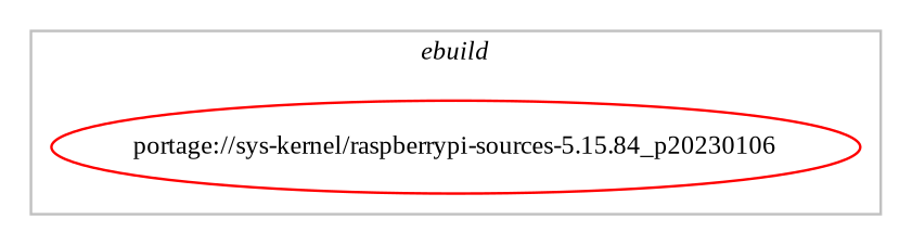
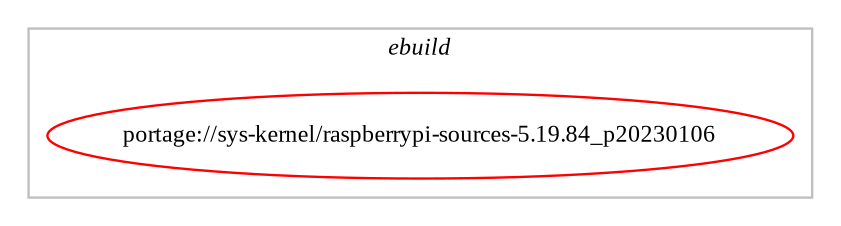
  digraph {
    compound=true
    concentrate=true
    fontname="Liberation Serif"
    fontsize=10
    newrank=true
    rankdir=LR
    ranksep=1.5
-   n1 [color=red fontname="Liberation Serif" fontsize=10 label="portage://sys-kernel/raspberrypi-sources-5.15.84_p20230106" width=4]
+   n1 [color=red fontname="Liberation Serif" fontsize=10 label="portage://sys-kernel/raspberrypi-sources-5.19.84_p20230106" width=4]
    subgraph cluster_1 {
      color=gray
      label=<<i>ebuild</i>>
      n1
    }
    subgraph cluster_2 {
      color=gray
      label=<<i>dependencies</i>>
      subgraph cluster_3 {
        color=gray
        fillcolor="#eeeeee"
        label=<<i>compile</i>>
        style=filled
      }
      subgraph cluster_4 {
        color=gray
        fillcolor="#eeeeee"
        label=<<i>compile and run</i>>
        style=filled
      }
      subgraph cluster_5 {
        color=gray
        fillcolor="#eeeeee"
        label=<<i>run</i>>
        style=filled
      }
    }
    subgraph cluster_6 {
      color=gray
      label=<<i>candidates</i>>
      rank=same
    }
  }
